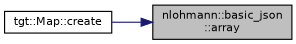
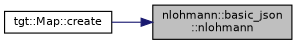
  digraph {
    rankdir=RL
    node [color=black fontname=Helvetica fontsize=10 shape=record style=filled]
-   n1 [fillcolor=grey75 fontcolor=black height=0.2 label="nlohmann::basic_json\l::array" width=0.4]
+   n1 [fillcolor=grey75 fontcolor=black height=0.2 label="nlohmann::basic_json\l::nlohmann" width=0.4]
    n2 [fillcolor=white height=0.2 label="tgt::Map::create" width=0.4]
    n1 -> n2 [color=midnightblue dir=back fontname=Helvetica fontsize=10 labelfontname=Helvetica labelfontsize=10 style=solid]
  }
